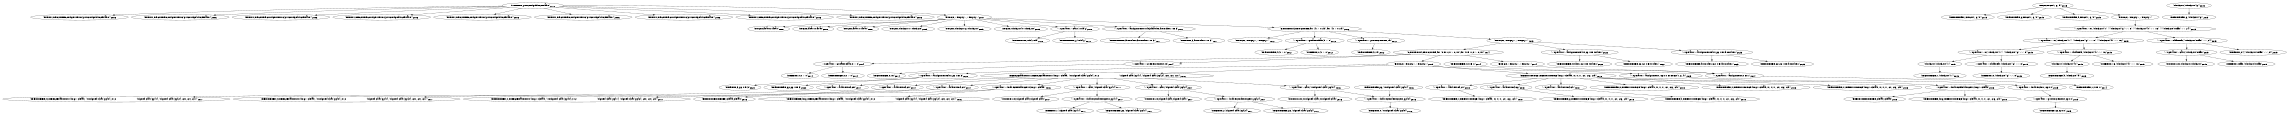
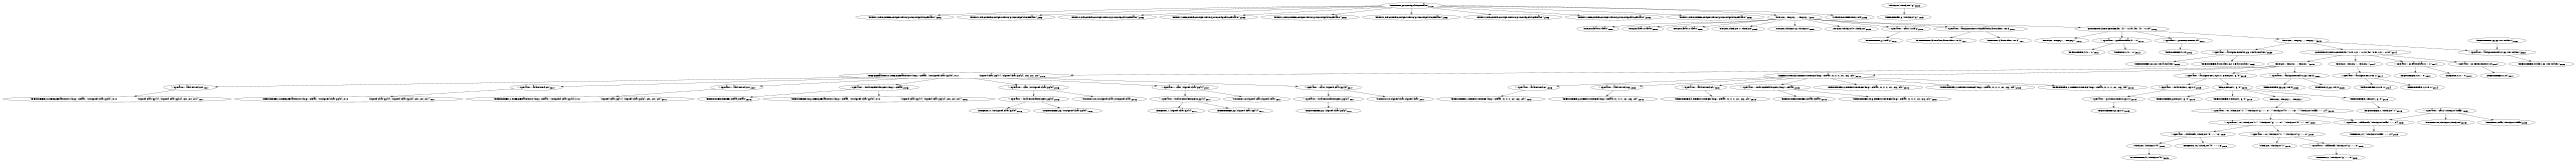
  digraph {
    n1 [label=<(METHOD,putcontig8bitCIELab8)<SUB>2006</SUB>>]
    n2 [label=<(PARAM,DECLAREContigPutFunc(putcontig8bitCIELab8))<SUB>2006</SUB>>]
    n3 [label=<(PARAM,DECLAREContigPutFunc(putcontig8bitCIELab8))<SUB>2006</SUB>>]
    n4 [label=<(PARAM,DECLAREContigPutFunc(putcontig8bitCIELab8))<SUB>2006</SUB>>]
    n5 [label=<(PARAM,DECLAREContigPutFunc(putcontig8bitCIELab8))<SUB>2006</SUB>>]
    n6 [label=<(PARAM,DECLAREContigPutFunc(putcontig8bitCIELab8))<SUB>2006</SUB>>]
    n7 [label=<(PARAM,DECLAREContigPutFunc(putcontig8bitCIELab8))<SUB>2006</SUB>>]
    n8 [label=<(PARAM,DECLAREContigPutFunc(putcontig8bitCIELab8))<SUB>2006</SUB>>]
    n9 [label=<(PARAM,DECLAREContigPutFunc(putcontig8bitCIELab8))<SUB>2006</SUB>>]
    n10 [label=<(PARAM,DECLAREContigPutFunc(putcontig8bitCIELab8))<SUB>2006</SUB>>]
    n11 [label=<(BLOCK,&lt;empty&gt;,&lt;empty&gt;)<SUB>2007</SUB>>]
+   n12 [label=<(METHOD_RETURN,void)<SUB>2006</SUB>>]
    n13 [label=<(LOCAL,float X: float)<SUB>2008</SUB>>]
    n14 [label=<(LOCAL,float Y: float)<SUB>2008</SUB>>]
    n15 [label=<(LOCAL,float Z: float)<SUB>2008</SUB>>]
    n16 [label=<(LOCAL,uint32_t r: uint32_t)<SUB>2009</SUB>>]
    n17 [label=<(LOCAL,uint32_t g: uint32_t)<SUB>2009</SUB>>]
    n18 [label=<(LOCAL,uint32_t b: uint32_t)<SUB>2009</SUB>>]
    n19 [label=<(&lt;operator&gt;.cast,(void)y)<SUB>2010</SUB>>]
    n20 [label=<(&lt;operator&gt;.assignmentMultiplication,fromskew *= 3)<SUB>2011</SUB>>]
    n21 [label=<(CONTROL_STRUCTURE,for (;h &gt; 0;--h),for (;h &gt; 0;--h))<SUB>2012</SUB>>]
-   n22 [label=<(UNKNOWN,void,void)<SUB>2010</SUB>>]
    n23 [label=<(IDENTIFIER,y,(void)y)<SUB>2010</SUB>>]
    n24 [label=<(IDENTIFIER,fromskew,fromskew *= 3)<SUB>2011</SUB>>]
    n25 [label=<(LITERAL,3,fromskew *= 3)<SUB>2011</SUB>>]
    n26 [label=<(BLOCK,&lt;empty&gt;,&lt;empty&gt;)<SUB>2012</SUB>>]
    n27 [label=<(&lt;operator&gt;.greaterThan,h &gt; 0)<SUB>2012</SUB>>]
    n28 [label=<(&lt;operator&gt;.preDecrement,--h)<SUB>2012</SUB>>]
    n29 [label=<(BLOCK,&lt;empty&gt;,&lt;empty&gt;)<SUB>2013</SUB>>]
    n30 [label=<(IDENTIFIER,h,h &gt; 0)<SUB>2012</SUB>>]
    n31 [label=<(LITERAL,0,h &gt; 0)<SUB>2012</SUB>>]
    n32 [label=<(IDENTIFIER,h,--h)<SUB>2012</SUB>>]
    n33 [label=<(CONTROL_STRUCTURE,for (x = w;x &gt; 0;--x),for (x = w;x &gt; 0;--x))<SUB>2014</SUB>>]
    n34 [label=<(&lt;operator&gt;.assignmentPlus,cp += toskew)<SUB>2022</SUB>>]
    n35 [label=<(&lt;operator&gt;.assignmentPlus,pp += fromskew)<SUB>2023</SUB>>]
    n36 [label=<(BLOCK,&lt;empty&gt;,&lt;empty&gt;)<SUB>2014</SUB>>]
    n37 [label=<(&lt;operator&gt;.greaterThan,x &gt; 0)<SUB>2014</SUB>>]
    n38 [label=<(&lt;operator&gt;.preDecrement,--x)<SUB>2014</SUB>>]
    n39 [label=<(BLOCK,&lt;empty&gt;,&lt;empty&gt;)<SUB>2015</SUB>>]
    n40 [label=<(IDENTIFIER,cp,cp += toskew)<SUB>2022</SUB>>]
    n41 [label=<(IDENTIFIER,toskew,cp += toskew)<SUB>2022</SUB>>]
    n42 [label=<(IDENTIFIER,pp,pp += fromskew)<SUB>2023</SUB>>]
    n43 [label=<(IDENTIFIER,fromskew,pp += fromskew)<SUB>2023</SUB>>]
    n44 [label=<(&lt;operator&gt;.assignment,x = w)<SUB>2014</SUB>>]
    n45 [label=<(IDENTIFIER,x,x &gt; 0)<SUB>2014</SUB>>]
    n46 [label=<(LITERAL,0,x &gt; 0)<SUB>2014</SUB>>]
    n47 [label=<(IDENTIFIER,x,--x)<SUB>2014</SUB>>]
    n48 [label=<(TIFFCIELabToXYZ,TIFFCIELabToXYZ(img-&gt;cielab, (unsigned char)pp[0],\012                            (signed char)pp[1], (signed char)pp[2], &amp;X, &amp;Y, &amp;Z))<SUB>2016</SUB>>]
    n49 [label=<(TIFFXYZToRGB,TIFFXYZToRGB(img-&gt;cielab, X, Y, Z, &amp;r, &amp;g, &amp;b))<SUB>2018</SUB>>]
    n50 [label=<(&lt;operator&gt;.assignment,*cp++ = PACK(r, g, b))<SUB>2019</SUB>>]
    n51 [label=<(&lt;operator&gt;.assignmentPlus,pp += 3)<SUB>2020</SUB>>]
    n52 [label=<(IDENTIFIER,x,x = w)<SUB>2014</SUB>>]
    n53 [label=<(IDENTIFIER,w,x = w)<SUB>2014</SUB>>]
    n54 [label=<(&lt;operator&gt;.indirectFieldAccess,img-&gt;cielab)<SUB>2016</SUB>>]
    n55 [label=<(&lt;operator&gt;.cast,(unsigned char)pp[0])<SUB>2016</SUB>>]
-   n56 [label=<(&lt;operator&gt;.cast,(signed char)pp[1])<SUB>9017</SUB>>]
+   n56 [label=<(&lt;operator&gt;.cast,(signed char)pp[1])<SUB>2017</SUB>>]
    n57 [label=<(&lt;operator&gt;.cast,(signed char)pp[2])<SUB>2017</SUB>>]
    n58 [label=<(&lt;operator&gt;.addressOf,&amp;X)<SUB>2017</SUB>>]
    n59 [label=<(&lt;operator&gt;.addressOf,&amp;Y)<SUB>2017</SUB>>]
    n60 [label=<(&lt;operator&gt;.addressOf,&amp;Z)<SUB>2017</SUB>>]
    n61 [label=<(&lt;operator&gt;.indirectFieldAccess,img-&gt;cielab)<SUB>2018</SUB>>]
    n62 [label=<(IDENTIFIER,X,TIFFXYZToRGB(img-&gt;cielab, X, Y, Z, &amp;r, &amp;g, &amp;b))<SUB>2018</SUB>>]
    n63 [label=<(IDENTIFIER,Y,TIFFXYZToRGB(img-&gt;cielab, X, Y, Z, &amp;r, &amp;g, &amp;b))<SUB>2018</SUB>>]
    n64 [label=<(IDENTIFIER,Z,TIFFXYZToRGB(img-&gt;cielab, X, Y, Z, &amp;r, &amp;g, &amp;b))<SUB>2018</SUB>>]
    n65 [label=<(&lt;operator&gt;.addressOf,&amp;r)<SUB>2018</SUB>>]
    n66 [label=<(&lt;operator&gt;.addressOf,&amp;g)<SUB>2018</SUB>>]
    n67 [label=<(&lt;operator&gt;.addressOf,&amp;b)<SUB>2018</SUB>>]
    n68 [label=<(&lt;operator&gt;.indirection,*cp++)<SUB>2019</SUB>>]
    n69 [label=<(PACK,PACK(r, g, b))<SUB>2019</SUB>>]
    n70 [label=<(IDENTIFIER,pp,pp += 3)<SUB>2020</SUB>>]
    n71 [label=<(LITERAL,3,pp += 3)<SUB>2020</SUB>>]
    n72 [label=<(IDENTIFIER,img,TIFFCIELabToXYZ(img-&gt;cielab, (unsigned char)pp[0],\012                            (signed char)pp[1], (signed char)pp[2], &amp;X, &amp;Y, &amp;Z))<SUB>2016</SUB>>]
    n73 [label=<(FIELD_IDENTIFIER,cielab,cielab)<SUB>2016</SUB>>]
    n74 [label=<(UNKNOWN,unsigned char,unsigned char)<SUB>2016</SUB>>]
    n75 [label=<(&lt;operator&gt;.indirectIndexAccess,pp[0])<SUB>2016</SUB>>]
    n76 [label=<(UNKNOWN,signed char,signed char)<SUB>2017</SUB>>]
    n77 [label=<(&lt;operator&gt;.indirectIndexAccess,pp[1])<SUB>2017</SUB>>]
    n78 [label=<(UNKNOWN,signed char,signed char)<SUB>2017</SUB>>]
    n79 [label=<(&lt;operator&gt;.indirectIndexAccess,pp[2])<SUB>2017</SUB>>]
    n80 [label=<(IDENTIFIER,X,TIFFCIELabToXYZ(img-&gt;cielab, (unsigned char)pp[0],\012                            (signed char)pp[1], (signed char)pp[2], &amp;X, &amp;Y, &amp;Z))<SUB>2017</SUB>>]
    n81 [label=<(IDENTIFIER,Y,TIFFCIELabToXYZ(img-&gt;cielab, (unsigned char)pp[0],\012                            (signed char)pp[1], (signed char)pp[2], &amp;X, &amp;Y, &amp;Z))<SUB>2017</SUB>>]
    n82 [label=<(IDENTIFIER,Z,TIFFCIELabToXYZ(img-&gt;cielab, (unsigned char)pp[0],\012                            (signed char)pp[1], (signed char)pp[2], &amp;X, &amp;Y, &amp;Z))<SUB>2017</SUB>>]
    n83 [label=<(IDENTIFIER,pp,(unsigned char)pp[0])<SUB>2016</SUB>>]
    n84 [label=<(LITERAL,0,(unsigned char)pp[0])<SUB>2016</SUB>>]
    n85 [label=<(IDENTIFIER,pp,(signed char)pp[1])<SUB>2017</SUB>>]
    n86 [label=<(LITERAL,1,(signed char)pp[1])<SUB>2017</SUB>>]
    n87 [label=<(IDENTIFIER,pp,(signed char)pp[2])<SUB>2017</SUB>>]
-   n88 [label=<(LITERAL,2,(signed char)pp[2])<SUB>2017</SUB>>]
    n89 [label=<(IDENTIFIER,img,TIFFXYZToRGB(img-&gt;cielab, X, Y, Z, &amp;r, &amp;g, &amp;b))<SUB>2018</SUB>>]
    n90 [label=<(FIELD_IDENTIFIER,cielab,cielab)<SUB>2018</SUB>>]
    n91 [label=<(IDENTIFIER,r,TIFFXYZToRGB(img-&gt;cielab, X, Y, Z, &amp;r, &amp;g, &amp;b))<SUB>2018</SUB>>]
    n92 [label=<(IDENTIFIER,g,TIFFXYZToRGB(img-&gt;cielab, X, Y, Z, &amp;r, &amp;g, &amp;b))<SUB>2018</SUB>>]
    n93 [label=<(IDENTIFIER,b,TIFFXYZToRGB(img-&gt;cielab, X, Y, Z, &amp;r, &amp;g, &amp;b))<SUB>2018</SUB>>]
    n94 [label=<(&lt;operator&gt;.postIncrement,cp++)<SUB>2019</SUB>>]
    n95 [label=<(IDENTIFIER,r,PACK(r, g, b))<SUB>2019</SUB>>]
    n96 [label=<(IDENTIFIER,g,PACK(r, g, b))<SUB>2019</SUB>>]
    n97 [label=<(IDENTIFIER,b,PACK(r, g, b))<SUB>2019</SUB>>]
    n98 [label=<(BLOCK,&lt;empty&gt;,&lt;empty&gt;)>]
    n99 [label=<(IDENTIFIER,cp,cp++)<SUB>2019</SUB>>]
    n100 [label=<(&lt;operator&gt;.or,(uint32_t)(r) | ((uint32_t)(g) &lt;&lt; 8) | ((uint32_t)(b) &lt;&lt; 16) | (((uint32_t)0xffL) &lt;&lt; 24))<SUB>2019</SUB>>]
    n101 [label=<(&lt;operator&gt;.or,(uint32_t)(r) | ((uint32_t)(g) &lt;&lt; 8) | ((uint32_t)(b) &lt;&lt; 16))<SUB>2019</SUB>>]
    n102 [label=<(&lt;operator&gt;.shiftLeft,((uint32_t)0xffL) &lt;&lt; 24)<SUB>2019</SUB>>]
    n103 [label=<(&lt;operator&gt;.or,(uint32_t)(r) | ((uint32_t)(g) &lt;&lt; 8))<SUB>2019</SUB>>]
    n104 [label=<(&lt;operator&gt;.shiftLeft,(uint32_t)(b) &lt;&lt; 16)<SUB>2019</SUB>>]
    n105 [label=<(&lt;operator&gt;.cast,(uint32_t)0xffL)<SUB>2019</SUB>>]
    n106 [label=<(LITERAL,24,((uint32_t)0xffL) &lt;&lt; 24)<SUB>2019</SUB>>]
    n107 [label=<(uint32_t,(uint32_t)(r))<SUB>2019</SUB>>]
    n108 [label=<(&lt;operator&gt;.shiftLeft,(uint32_t)(g) &lt;&lt; 8)<SUB>2019</SUB>>]
    n109 [label=<(uint32_t,(uint32_t)(b))<SUB>2019</SUB>>]
    n110 [label=<(LITERAL,16,(uint32_t)(b) &lt;&lt; 16)<SUB>2019</SUB>>]
    n111 [label=<(IDENTIFIER,r,(uint32_t)(r))<SUB>2019</SUB>>]
    n112 [label=<(LITERAL,8,(uint32_t)(g) &lt;&lt; 8)<SUB>2019</SUB>>]
    n113 [label=<(uint32_t,(uint32_t)(g))<SUB>2019</SUB>>]
    n114 [label=<(IDENTIFIER,g,(uint32_t)(g))<SUB>2019</SUB>>]
    n115 [label=<(IDENTIFIER,b,(uint32_t)(b))<SUB>2019</SUB>>]
    n116 [label=<(UNKNOWN,uint32_t,uint32_t)<SUB>2019</SUB>>]
    n117 [label=<(LITERAL,0xffL,(uint32_t)0xffL)<SUB>2019</SUB>>]
    n1 -> n2
    n1 -> n3
    n1 -> n4
    n1 -> n5
    n1 -> n6
    n1 -> n7
    n1 -> n8
    n1 -> n9
    n1 -> n10
    n1 -> n11
+   n1 -> n12
    n11 -> n13
    n11 -> n14
    n11 -> n15
    n11 -> n16
    n11 -> n17
    n11 -> n18
    n11 -> n19
    n11 -> n20
    n11 -> n21
-   n19 -> n22
    n19 -> n23
    n20 -> n24
    n20 -> n25
    n21 -> n26
    n21 -> n27
    n21 -> n28
    n21 -> n29
    n27 -> n30
    n27 -> n31
    n28 -> n32
    n29 -> n33
    n29 -> n34
    n29 -> n35
    n33 -> n36
    n33 -> n37
    n33 -> n38
    n33 -> n39
-   n34 -> n40
+   n40 -> n34
    n34 -> n41
    n35 -> n42
    n35 -> n43
    n36 -> n44
    n37 -> n45
    n37 -> n46
    n38 -> n47
    n39 -> n48
    n39 -> n49
    n39 -> n50
    n39 -> n51
-   n52 -> n44
+   n44 -> n52
    n44 -> n53
    n48 -> n54
    n48 -> n55
    n48 -> n56
    n48 -> n57
    n48 -> n58
    n48 -> n59
    n48 -> n60
    n49 -> n61
    n49 -> n62
    n49 -> n63
    n49 -> n64
    n49 -> n65
    n49 -> n66
    n49 -> n67
    n50 -> n68
+   n50 -> n69
    n51 -> n70
    n51 -> n71
    n54 -> n72
    n54 -> n73
    n55 -> n74
    n55 -> n75
    n56 -> n76
    n56 -> n77
    n57 -> n78
    n57 -> n79
    n58 -> n80
    n59 -> n81
    n60 -> n82
    n61 -> n89
    n61 -> n90
    n65 -> n91
    n66 -> n92
    n67 -> n93
    n68 -> n94
    n69 -> n95
    n69 -> n96
    n69 -> n97
    n69 -> n98
-   n83 -> n75
+   n75 -> n83
    n75 -> n84
    n77 -> n85
    n77 -> n86
    n79 -> n87
-   n79 -> n88
    n94 -> n99
    n98 -> n100
    n100 -> n101
    n100 -> n102
    n101 -> n103
    n101 -> n104
-   n102 -> n105
+   n105 -> n102
    n102 -> n106
    n103 -> n107
    n103 -> n108
    n104 -> n109
    n104 -> n110
    n105 -> n116
    n105 -> n117
-   n107 -> n111
+   n95 -> n111
    n108 -> n112
    n109 -> n115
    n113 -> n114
  }
